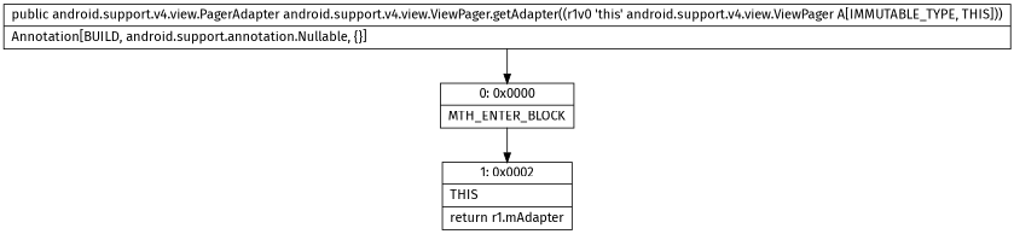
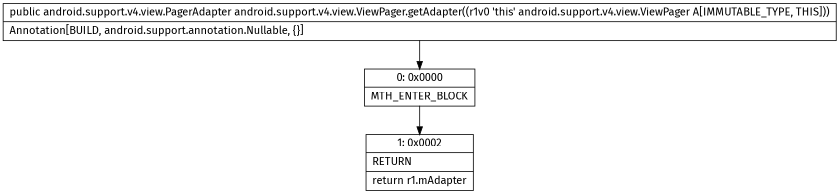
  digraph {
    fontname="Fira Sans"
    node [shape=record fontname="Fira Sans"]
    edge [fontname="Fira Sans"]
    n1 [label="{0\:\ 0x0000|MTH_ENTER_BLOCK\l}"]
-   n2 [label="{1\:\ 0x0002|THIS\l|return r1.mAdapter\l}"]
+   n2 [label="{1\:\ 0x0002|RETURN\l|return r1.mAdapter\l}"]
    n3 [label="{public android.support.v4.view.PagerAdapter android.support.v4.view.ViewPager.getAdapter((r1v0 'this' android.support.v4.view.ViewPager A[IMMUTABLE_TYPE, THIS]))  | Annotation[BUILD, android.support.annotation.Nullable, \{\}]\l}"]
    n1 -> n2
    n3 -> n1
  }
